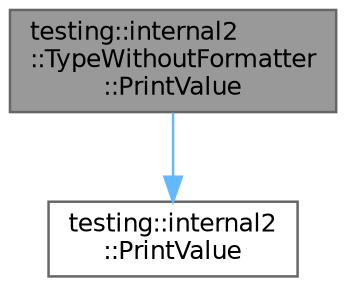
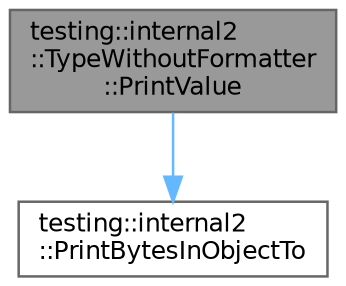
  digraph {
    rankdir=TB
    node [fontname=Helvetica fontsize=10 shape=box style=filled]
    n1 [color=gray40 fillcolor=grey60 fontcolor=black height=0.2 label="testing::internal2\l::TypeWithoutFormatter\l::PrintValue" width=0.4]
-   n2 [color=grey40 fillcolor=white height=0.2 label="testing::internal2\l::PrintValue" width=0.4]
+   n2 [color=grey40 fillcolor=white height=0.2 label="testing::internal2\l::PrintBytesInObjectTo" width=0.4]
    n1 -> n2 [color=steelblue1 fontname=Helvetica fontsize=10 labelfontname=Helvetica labelfontsize=10 style=solid]
  }
